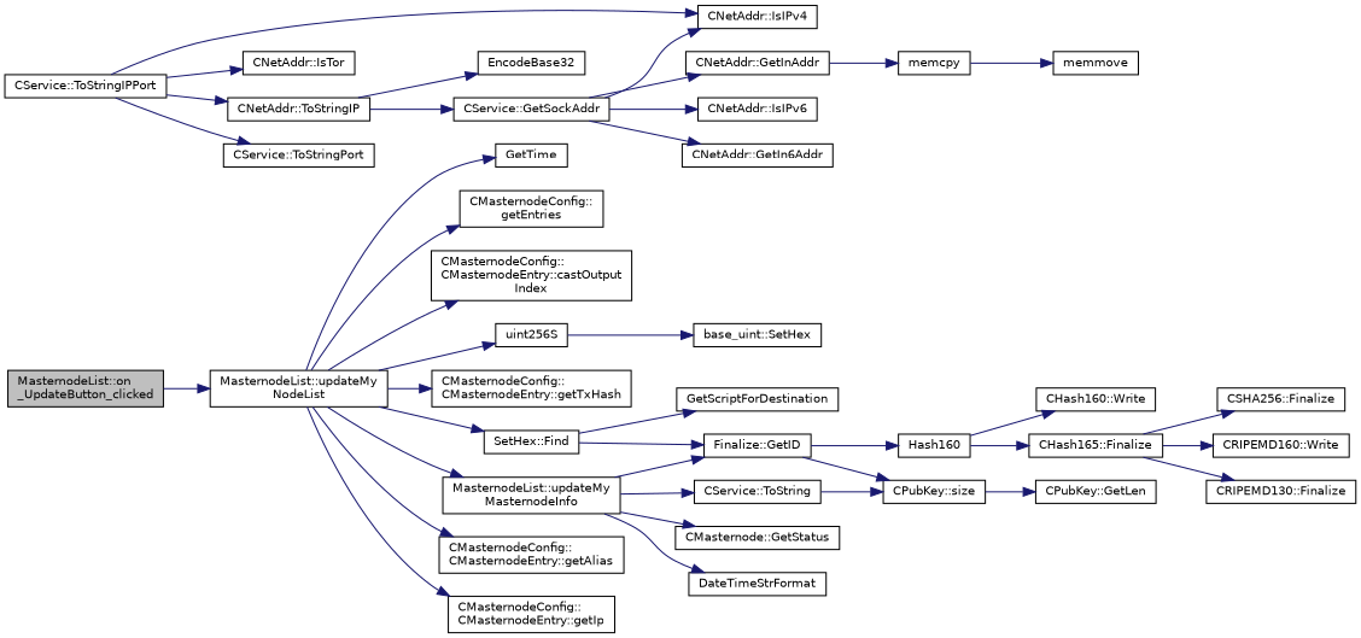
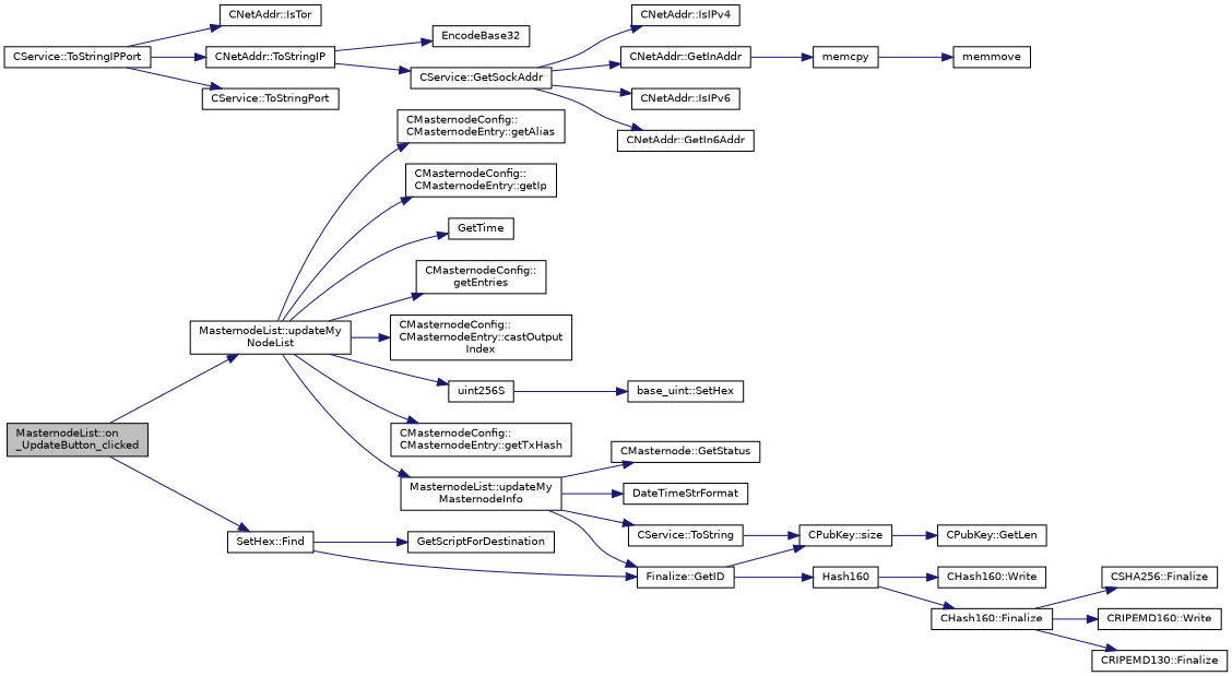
  digraph {
    rankdir=LR
    node [color=black fillcolor=white fontname=Helvetica fontsize=10 shape=record style=filled]
    edge [color=midnightblue fontname=Helvetica fontsize=10 labelfontname=Helvetica labelfontsize=10 style=solid]
    n1 [fillcolor=grey75 fontcolor=black height=0.2 label="MasternodeList::on\l_UpdateButton_clicked" width=0.4]
    n2 [height=0.2 label="MasternodeList::updateMy\lNodeList" width=0.4]
    n3 [height=0.2 label=GetTime width=0.4]
    n4 [height=0.2 label="CMasternodeConfig::\lgetEntries" width=0.4]
    n5 [height=0.2 label="CMasternodeConfig::\lCMasternodeEntry::castOutput\lIndex" width=0.4]
    n6 [height=0.2 label=uint256S width=0.4]
    n7 [height=0.2 label="CMasternodeConfig::\lCMasternodeEntry::getTxHash" width=0.4]
    n8 [height=0.2 label="SetHex::Find" width=0.4]
    n9 [height=0.2 label="MasternodeList::updateMy\lMasternodeInfo" width=0.4]
    n10 [height=0.2 label="CMasternodeConfig::\lCMasternodeEntry::getAlias" width=0.4]
    n11 [height=0.2 label="CMasternodeConfig::\lCMasternodeEntry::getIp" width=0.4]
    n12 [height=0.2 label="base_uint::SetHex" width=0.4]
    n13 [height=0.2 label=GetScriptForDestination width=0.4]
    n14 [height=0.2 label="Finalize::GetID" width=0.4]
    n15 [height=0.2 label="CService::ToString" width=0.4]
    n16 [height=0.2 label="CMasternode::GetStatus" width=0.4]
    n17 [height=0.2 label=DateTimeStrFormat width=0.4]
    n18 [height=0.2 label=Hash160 width=0.4]
    n19 [height=0.2 label="CPubKey::size" width=0.4]
    n20 [height=0.2 label="CHash160::Write" width=0.4]
-   n21 [height=0.2 label="CHash165::Finalize" width=0.4]
+   n21 [height=0.2 label="CHash160::Finalize" width=0.4]
    n22 [height=0.2 label="CPubKey::GetLen" width=0.4]
    n23 [height=0.2 label="CSHA256::Finalize" width=0.4]
    n24 [height=0.2 label="CRIPEMD160::Write" width=0.4]
    n25 [height=0.2 label="CRIPEMD130::Finalize" width=0.4]
    n26 [height=0.2 label="CService::ToStringIPPort" width=0.4]
    n27 [height=0.2 label="CNetAddr::IsIPv4" width=0.4]
    n28 [height=0.2 label="CNetAddr::IsTor" width=0.4]
    n29 [height=0.2 label="CNetAddr::ToStringIP" width=0.4]
    n30 [height=0.2 label="CService::ToStringPort" width=0.4]
    n31 [height=0.2 label=EncodeBase32 width=0.4]
    n32 [height=0.2 label="CService::GetSockAddr" width=0.4]
    n33 [height=0.2 label="CNetAddr::GetInAddr" width=0.4]
    n34 [height=0.2 label="CNetAddr::IsIPv6" width=0.4]
    n35 [height=0.2 label="CNetAddr::GetIn6Addr" width=0.4]
    n36 [height=0.2 label=memcpy width=0.4]
    n37 [height=0.2 label=memmove width=0.4]
    n1 -> n2
    n2 -> n3
    n2 -> n4
    n2 -> n5
    n2 -> n6
    n2 -> n7
-   n2 -> n8
+   n1 -> n8
    n2 -> n9
    n2 -> n10
    n2 -> n11
    n6 -> n12
    n8 -> n13
    n8 -> n14
    n9 -> n14
    n9 -> n15
    n9 -> n16
    n9 -> n17
    n14 -> n18
    n14 -> n19
    n15 -> n19
    n18 -> n20
    n18 -> n21
    n19 -> n22
    n21 -> n23
    n21 -> n24
    n21 -> n25
-   n26 -> n27
    n26 -> n28
    n26 -> n29
    n26 -> n30
    n29 -> n31
    n29 -> n32
    n32 -> n27
    n32 -> n33
    n32 -> n34
    n32 -> n35
    n33 -> n36
    n36 -> n37
  }
